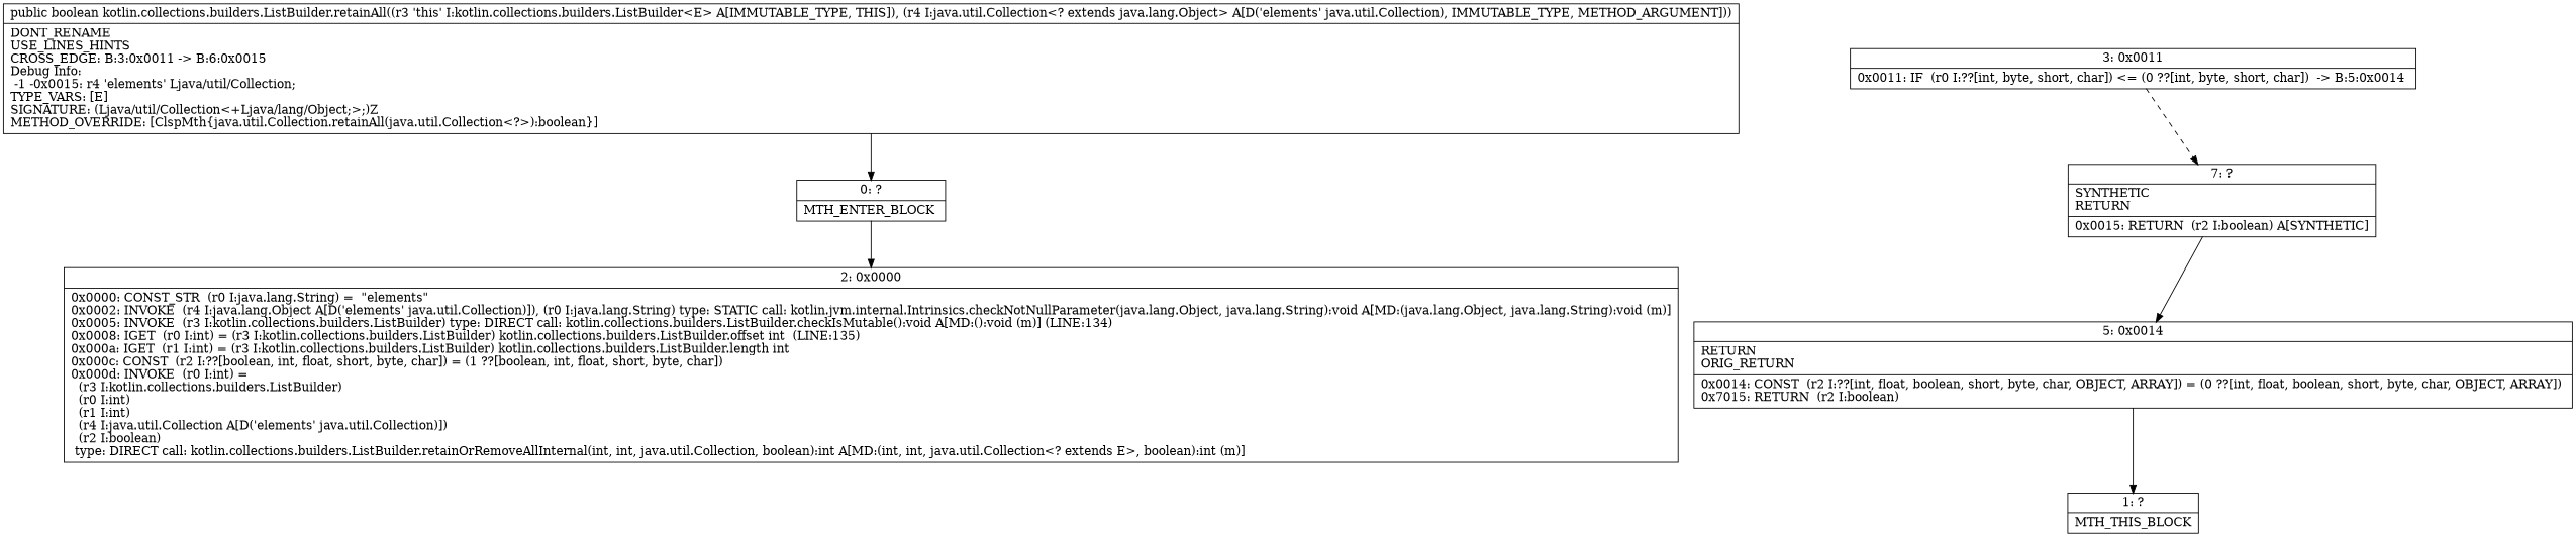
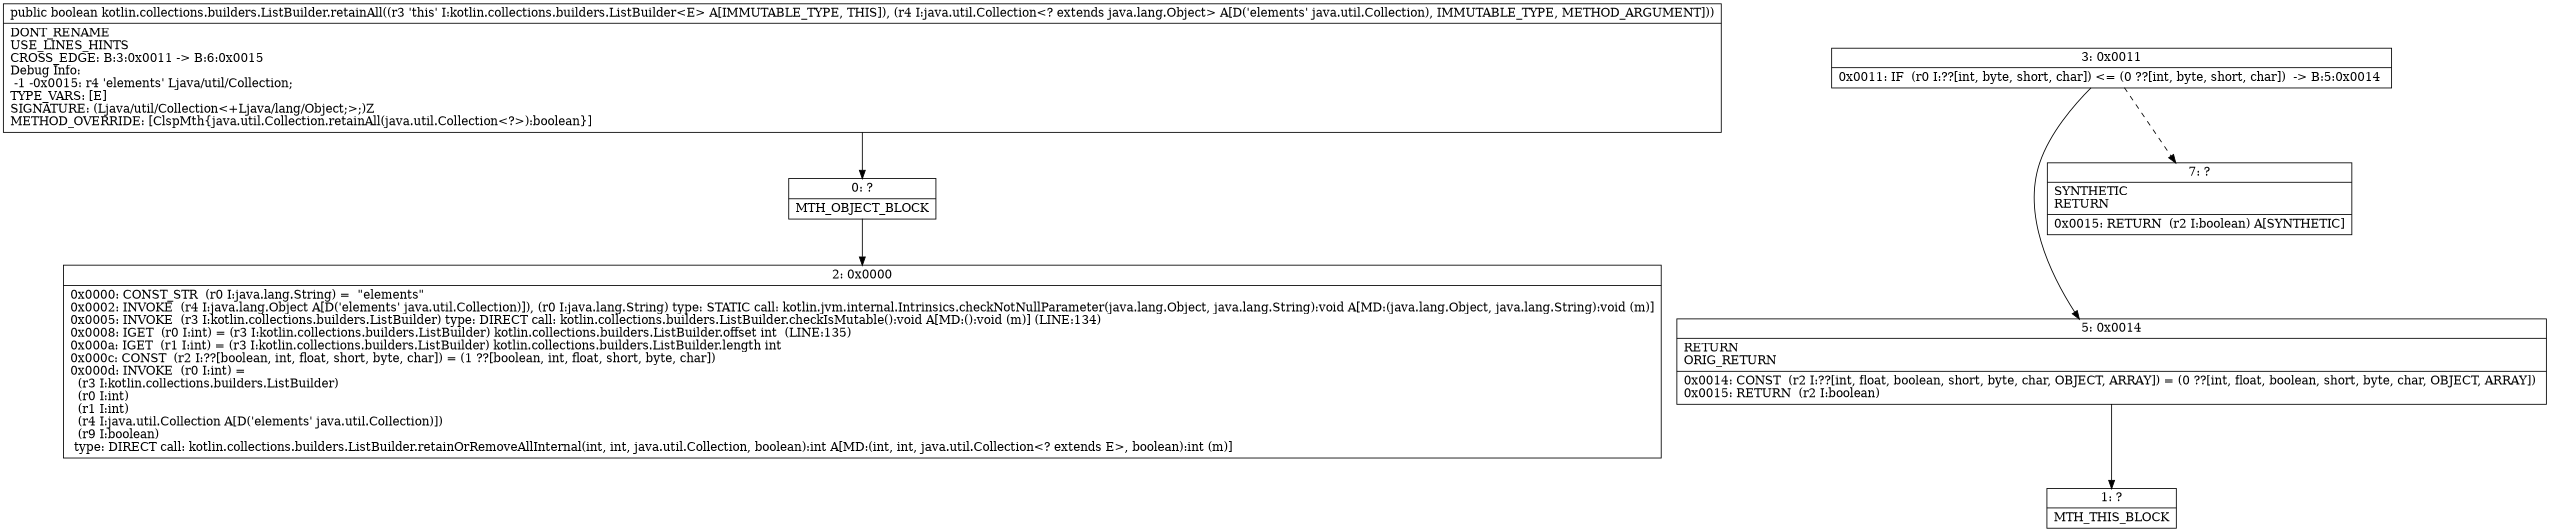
  digraph {
    node [shape=record]
-   n1 [label="{0\:\ ?|MTH_ENTER_BLOCK\l}"]
-   n2 [label="{2\:\ 0x0000|0x0000: CONST_STR  (r0 I:java.lang.String) =  \"elements\" \l0x0002: INVOKE  (r4 I:java.lang.Object A[D('elements' java.util.Collection)]), (r0 I:java.lang.String) type: STATIC call: kotlin.jvm.internal.Intrinsics.checkNotNullParameter(java.lang.Object, java.lang.String):void A[MD:(java.lang.Object, java.lang.String):void (m)]\l0x0005: INVOKE  (r3 I:kotlin.collections.builders.ListBuilder) type: DIRECT call: kotlin.collections.builders.ListBuilder.checkIsMutable():void A[MD:():void (m)] (LINE:134)\l0x0008: IGET  (r0 I:int) = (r3 I:kotlin.collections.builders.ListBuilder) kotlin.collections.builders.ListBuilder.offset int  (LINE:135)\l0x000a: IGET  (r1 I:int) = (r3 I:kotlin.collections.builders.ListBuilder) kotlin.collections.builders.ListBuilder.length int \l0x000c: CONST  (r2 I:??[boolean, int, float, short, byte, char]) = (1 ??[boolean, int, float, short, byte, char]) \l0x000d: INVOKE  (r0 I:int) = \l  (r3 I:kotlin.collections.builders.ListBuilder)\l  (r0 I:int)\l  (r1 I:int)\l  (r4 I:java.util.Collection A[D('elements' java.util.Collection)])\l  (r2 I:boolean)\l type: DIRECT call: kotlin.collections.builders.ListBuilder.retainOrRemoveAllInternal(int, int, java.util.Collection, boolean):int A[MD:(int, int, java.util.Collection\<? extends E\>, boolean):int (m)]\l}"]
+   n1 [label="{0\:\ ?|MTH_OBJECT_BLOCK\l}"]
+   n2 [label="{2\:\ 0x0000|0x0000: CONST_STR  (r0 I:java.lang.String) =  \"elements\" \l0x0002: INVOKE  (r4 I:java.lang.Object A[D('elements' java.util.Collection)]), (r0 I:java.lang.String) type: STATIC call: kotlin.jvm.internal.Intrinsics.checkNotNullParameter(java.lang.Object, java.lang.String):void A[MD:(java.lang.Object, java.lang.String):void (m)]\l0x0005: INVOKE  (r3 I:kotlin.collections.builders.ListBuilder) type: DIRECT call: kotlin.collections.builders.ListBuilder.checkIsMutable():void A[MD:():void (m)] (LINE:134)\l0x0008: IGET  (r0 I:int) = (r3 I:kotlin.collections.builders.ListBuilder) kotlin.collections.builders.ListBuilder.offset int  (LINE:135)\l0x000a: IGET  (r1 I:int) = (r3 I:kotlin.collections.builders.ListBuilder) kotlin.collections.builders.ListBuilder.length int \l0x000c: CONST  (r2 I:??[boolean, int, float, short, byte, char]) = (1 ??[boolean, int, float, short, byte, char]) \l0x000d: INVOKE  (r0 I:int) = \l  (r3 I:kotlin.collections.builders.ListBuilder)\l  (r0 I:int)\l  (r1 I:int)\l  (r4 I:java.util.Collection A[D('elements' java.util.Collection)])\l  (r9 I:boolean)\l type: DIRECT call: kotlin.collections.builders.ListBuilder.retainOrRemoveAllInternal(int, int, java.util.Collection, boolean):int A[MD:(int, int, java.util.Collection\<? extends E\>, boolean):int (m)]\l}"]
    n3 [label="{3\:\ 0x0011|0x0011: IF  (r0 I:??[int, byte, short, char]) \<= (0 ??[int, byte, short, char])  \-\> B:5:0x0014 \l}"]
-   n4 [label="{5\:\ 0x0014|RETURN\lORIG_RETURN\l|0x0014: CONST  (r2 I:??[int, float, boolean, short, byte, char, OBJECT, ARRAY]) = (0 ??[int, float, boolean, short, byte, char, OBJECT, ARRAY]) \l0x7015: RETURN  (r2 I:boolean) \l}"]
+   n4 [label="{5\:\ 0x0014|RETURN\lORIG_RETURN\l|0x0014: CONST  (r2 I:??[int, float, boolean, short, byte, char, OBJECT, ARRAY]) = (0 ??[int, float, boolean, short, byte, char, OBJECT, ARRAY]) \l0x0015: RETURN  (r2 I:boolean) \l}"]
    n5 [label="{7\:\ ?|SYNTHETIC\lRETURN\l|0x0015: RETURN  (r2 I:boolean) A[SYNTHETIC]\l}"]
    n6 [label="{1\:\ ?|MTH_THIS_BLOCK\l}"]
    n7 [label="{public boolean kotlin.collections.builders.ListBuilder.retainAll((r3 'this' I:kotlin.collections.builders.ListBuilder\<E\> A[IMMUTABLE_TYPE, THIS]), (r4 I:java.util.Collection\<? extends java.lang.Object\> A[D('elements' java.util.Collection), IMMUTABLE_TYPE, METHOD_ARGUMENT]))  | DONT_RENAME\lUSE_LINES_HINTS\lCROSS_EDGE: B:3:0x0011 \-\> B:6:0x0015\lDebug Info:\l  \-1 \-0x0015: r4 'elements' Ljava\/util\/Collection;\lTYPE_VARS: [E]\lSIGNATURE: (Ljava\/util\/Collection\<+Ljava\/lang\/Object;\>;)Z\lMETHOD_OVERRIDE: [ClspMth\{java.util.Collection.retainAll(java.util.Collection\<?\>):boolean\}]\l}"]
    n1 -> n2
-   n5 -> n4
+   n3 -> n4
    n3 -> n5 [style=dashed]
    n4 -> n6
    n7 -> n1
  }
